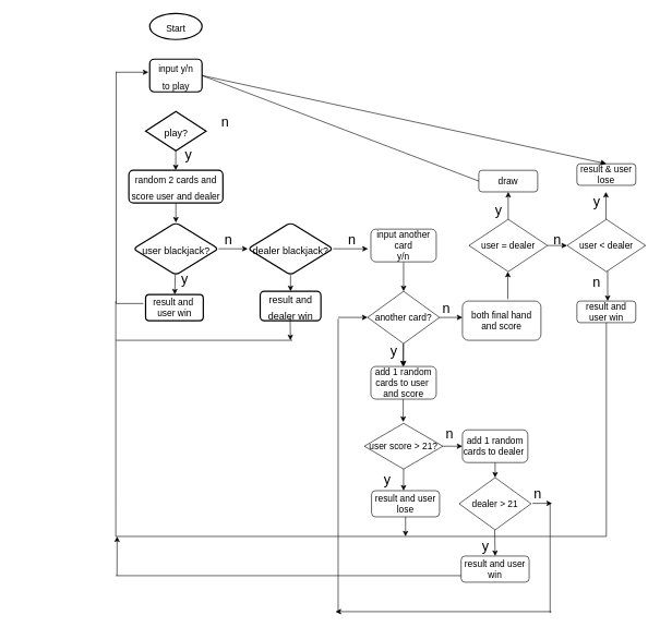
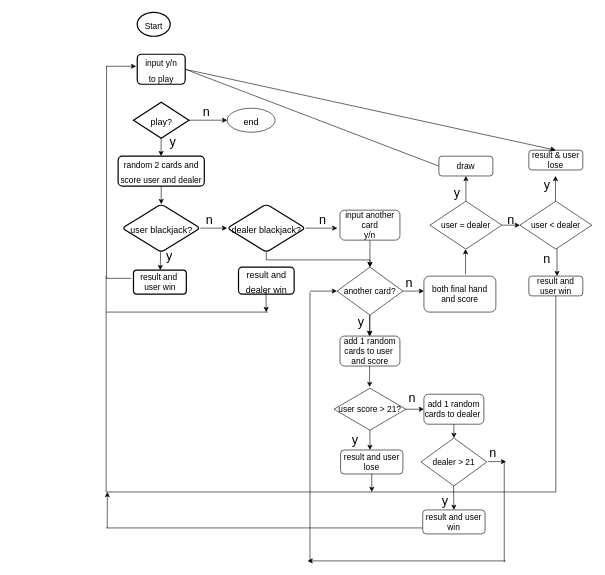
  <mxCell id="0" />
  <mxCell id="1" parent="0" />
- <mxCell id="2" value="&lt;font style=&quot;font-size: 14px&quot;&gt;Start&lt;/font&gt;" style="strokeWidth=2;html=1;shape=mxgraph.flowchart.start_1;whiteSpace=wrap;fontSize=21;" parent="1" vertex="1"><mxGeometry x="227.87" y="20" width="80" height="40" as="geometry" /></mxCell>
+ <mxCell id="2" value="&lt;font style=&quot;font-size: 14px&quot;&gt;Start&lt;/font&gt;" style="strokeWidth=2;html=1;shape=mxgraph.flowchart.start_1;whiteSpace=wrap;fontSize=21;" parent="1" vertex="1"><mxGeometry x="227.87" y="20" width="55" height="40" as="geometry" /></mxCell>
  <mxCell id="3" value="&lt;font style=&quot;font-size: 14px&quot;&gt;input y/n&lt;br&gt;to play&lt;/font&gt;" style="rounded=1;whiteSpace=wrap;html=1;absoluteArcSize=1;arcSize=14;strokeWidth=2;fontSize=21;" parent="1" vertex="1"><mxGeometry x="227.87" y="90" width="80" height="50" as="geometry" /></mxCell>
+ <mxCell id="4" value="" style="edgeStyle=none;rounded=0;orthogonalLoop=1;jettySize=auto;html=1;fontSize=21;" parent="1" source="6" target="8" edge="1"><mxGeometry relative="1" as="geometry" /></mxCell>
  <mxCell id="5" value="" style="edgeStyle=none;rounded=0;orthogonalLoop=1;jettySize=auto;html=1;fontSize=21;" parent="1" source="6" edge="1"><mxGeometry relative="1" as="geometry"><mxPoint x="267.62" y="260" as="targetPoint" /></mxGeometry></mxCell>
  <mxCell id="6" value="&lt;font style=&quot;font-size: 15px&quot;&gt;play?&lt;/font&gt;" style="strokeWidth=2;html=1;shape=mxgraph.flowchart.decision;whiteSpace=wrap;fontSize=21;" parent="1" vertex="1"><mxGeometry x="221.62" y="170" width="92.5" height="60" as="geometry" /></mxCell>
  <mxCell id="7" value="n" style="text;html=1;resizable=0;autosize=1;align=center;verticalAlign=middle;points=[];fillColor=none;strokeColor=none;rounded=0;fontSize=21;" parent="1" vertex="1"><mxGeometry x="327.87" y="170" width="30" height="30" as="geometry" /></mxCell>
+ <mxCell id="8" value="&lt;font style=&quot;font-size: 15px&quot;&gt;end&lt;/font&gt;" style="ellipse;whiteSpace=wrap;html=1;fontSize=21;" parent="1" vertex="1"><mxGeometry x="377.87" y="180" width="80" height="40" as="geometry" /></mxCell>
  <mxCell id="9" value="y" style="text;html=1;resizable=0;autosize=1;align=center;verticalAlign=middle;points=[];fillColor=none;strokeColor=none;rounded=0;fontSize=21;" parent="1" vertex="1"><mxGeometry x="271.62" y="220" width="30" height="30" as="geometry" /></mxCell>
  <mxCell id="10" value="" style="edgeStyle=none;rounded=0;orthogonalLoop=1;jettySize=auto;html=1;fontSize=21;" parent="1" source="11" target="14" edge="1"><mxGeometry relative="1" as="geometry" /></mxCell>
  <mxCell id="11" value="&lt;span style=&quot;font-size: 14px&quot;&gt;random 2 cards and score user and dealer&lt;/span&gt;" style="rounded=1;whiteSpace=wrap;html=1;absoluteArcSize=1;arcSize=14;strokeWidth=2;fontSize=21;" parent="1" vertex="1"><mxGeometry x="196" y="260" width="143.75" height="50" as="geometry" /></mxCell>
  <mxCell id="12" value="" style="edgeStyle=none;rounded=0;orthogonalLoop=1;jettySize=auto;html=1;fontSize=21;" parent="1" source="14" target="17" edge="1"><mxGeometry relative="1" as="geometry" /></mxCell>
  <mxCell id="13" value="" style="edgeStyle=none;rounded=0;orthogonalLoop=1;jettySize=auto;html=1;fontSize=21;" parent="1" source="14" target="20" edge="1"><mxGeometry relative="1" as="geometry" /></mxCell>
  <mxCell id="14" value="&lt;font style=&quot;font-size: 15px&quot;&gt;user blackjack?&lt;/font&gt;" style="rhombus;whiteSpace=wrap;html=1;rounded=1;fontSize=21;strokeWidth=2;arcSize=14;" parent="1" vertex="1"><mxGeometry x="202.55" y="340" width="130.63" height="80" as="geometry" /></mxCell>
  <mxCell id="15" value="" style="edgeStyle=none;rounded=0;orthogonalLoop=1;jettySize=auto;html=1;fontSize=21;" parent="1" source="17" edge="1"><mxGeometry relative="1" as="geometry"><mxPoint x="561.62" y="380" as="targetPoint" /></mxGeometry></mxCell>
- <mxCell id="16" value="" style="edgeStyle=elbowEdgeStyle;rounded=0;orthogonalLoop=1;jettySize=auto;elbow=vertical;html=1;fontSize=14;" parent="1" source="17" target="24" edge="1"><mxGeometry relative="1" as="geometry" /></mxCell>
+ <mxCell id="16" value="" style="edgeStyle=elbowEdgeStyle;rounded=0;orthogonalLoop=1;jettySize=auto;elbow=vertical;html=1;fontSize=14;" parent="1" source="17" target="31" edge="1"><mxGeometry relative="1" as="geometry" /></mxCell>
  <mxCell id="17" value="&lt;font style=&quot;font-size: 15px&quot;&gt;dealer blackjack?&lt;/font&gt;" style="rhombus;whiteSpace=wrap;html=1;rounded=1;fontSize=21;strokeWidth=2;arcSize=14;" parent="1" vertex="1"><mxGeometry x="377.87" y="340" width="130.63" height="80" as="geometry" /></mxCell>
  <mxCell id="18" value="n" style="text;html=1;resizable=0;autosize=1;align=center;verticalAlign=middle;points=[];fillColor=none;strokeColor=none;rounded=0;fontSize=21;" parent="1" vertex="1"><mxGeometry x="333.18" y="350" width="30" height="30" as="geometry" /></mxCell>
  <mxCell id="19" value="n" style="text;html=1;resizable=0;autosize=1;align=center;verticalAlign=middle;points=[];fillColor=none;strokeColor=none;rounded=0;fontSize=21;" parent="1" vertex="1"><mxGeometry x="521.62" y="350" width="30" height="30" as="geometry" /></mxCell>
  <mxCell id="20" value="result and&amp;nbsp;&lt;br&gt;user win" style="whiteSpace=wrap;html=1;rounded=1;fontSize=14;strokeWidth=2;arcSize=14;" parent="1" vertex="1"><mxGeometry x="221.62" y="450" width="88.14" height="40" as="geometry" /></mxCell>
  <mxCell id="21" value="" style="shape=partialRectangle;whiteSpace=wrap;html=1;top=0;left=0;fillColor=none;fontSize=14;rotation=90;" parent="1" vertex="1"><mxGeometry x="20.18" y="266.69" width="353.59" height="40.54" as="geometry" /></mxCell>
  <mxCell id="22" value="" style="endArrow=classic;html=1;fontSize=14;" parent="1" edge="1"><mxGeometry width="50" height="50" relative="1" as="geometry"><mxPoint x="176" y="110" as="sourcePoint" /><mxPoint x="226" y="110" as="targetPoint" /></mxGeometry></mxCell>
  <mxCell id="23" value="y" style="text;html=1;resizable=0;autosize=1;align=center;verticalAlign=middle;points=[];fillColor=none;strokeColor=none;rounded=0;fontSize=21;" parent="1" vertex="1"><mxGeometry x="266" y="410" width="30" height="30" as="geometry" /></mxCell>
  <mxCell id="24" value="&lt;font style=&quot;font-size: 15px&quot;&gt;result and dealer win&lt;/font&gt;" style="whiteSpace=wrap;html=1;rounded=1;fontSize=21;strokeWidth=2;arcSize=14;" parent="1" vertex="1"><mxGeometry x="396.77" y="445" width="92.82" height="45" as="geometry" /></mxCell>
  <mxCell id="25" value="" style="endArrow=none;html=1;fontSize=14;" parent="1" edge="1"><mxGeometry width="50" height="50" relative="1" as="geometry"><mxPoint x="176" y="520" as="sourcePoint" /><mxPoint x="446" y="520" as="targetPoint" /></mxGeometry></mxCell>
  <mxCell id="26" value="" style="endArrow=classic;html=1;fontSize=14;" parent="1" edge="1"><mxGeometry width="50" height="50" relative="1" as="geometry"><mxPoint x="442.59" y="485" as="sourcePoint" /><mxPoint x="443" y="520" as="targetPoint" /></mxGeometry></mxCell>
  <mxCell id="27" value="" style="endArrow=none;html=1;fontSize=14;" parent="1" edge="1"><mxGeometry width="50" height="50" relative="1" as="geometry"><mxPoint x="176" y="520" as="sourcePoint" /><mxPoint x="176" y="460" as="targetPoint" /></mxGeometry></mxCell>
  <mxCell id="28" value="" style="edgeStyle=elbowEdgeStyle;rounded=0;orthogonalLoop=1;jettySize=auto;elbow=vertical;html=1;fontSize=14;" parent="1" source="29" edge="1"><mxGeometry relative="1" as="geometry"><mxPoint x="616" y="445" as="targetPoint" /></mxGeometry></mxCell>
  <mxCell id="29" value="input another card&lt;br&gt;y/n" style="rounded=1;whiteSpace=wrap;html=1;fontSize=14;" parent="1" vertex="1"><mxGeometry x="566" y="350" width="100" height="50" as="geometry" /></mxCell>
  <mxCell id="30" value="" style="edgeStyle=elbowEdgeStyle;rounded=0;orthogonalLoop=1;jettySize=auto;elbow=vertical;html=1;fontSize=14;" parent="1" source="31" target="32" edge="1"><mxGeometry relative="1" as="geometry" /></mxCell>
  <mxCell id="31" value="another card?" style="rhombus;whiteSpace=wrap;html=1;fontSize=14;" parent="1" vertex="1"><mxGeometry x="561" y="445" width="110" height="80" as="geometry" /></mxCell>
  <mxCell id="32" value="add 1 random cards to user&amp;nbsp; and score" style="rounded=1;whiteSpace=wrap;html=1;fontSize=14;" parent="1" vertex="1"><mxGeometry x="566" y="560" width="100" height="50" as="geometry" /></mxCell>
  <mxCell id="33" value="" style="endArrow=classic;html=1;fontSize=14;" parent="1" edge="1"><mxGeometry width="50" height="50" relative="1" as="geometry"><mxPoint x="615.41" y="525" as="sourcePoint" /><mxPoint x="615" y="560" as="targetPoint" /></mxGeometry></mxCell>
  <mxCell id="34" value="" style="edgeStyle=elbowEdgeStyle;rounded=0;orthogonalLoop=1;jettySize=auto;elbow=vertical;html=1;fontSize=14;" parent="1" edge="1"><mxGeometry relative="1" as="geometry"><mxPoint x="615.41" y="610" as="sourcePoint" /><mxPoint x="615.41" y="645" as="targetPoint" /></mxGeometry></mxCell>
  <mxCell id="35" value="user score &amp;gt; 21?" style="rhombus;whiteSpace=wrap;html=1;fontSize=14;" parent="1" vertex="1"><mxGeometry x="556" y="647" width="120" height="70" as="geometry" /></mxCell>
  <mxCell id="36" value="result and user lose" style="rounded=1;whiteSpace=wrap;html=1;fontSize=14;" parent="1" vertex="1"><mxGeometry x="567" y="750" width="104" height="40" as="geometry" /></mxCell>
  <mxCell id="37" value="" style="endArrow=classic;html=1;fontSize=14;exitX=0.5;exitY=1;exitDx=0;exitDy=0;" parent="1" source="35" edge="1"><mxGeometry width="50" height="50" relative="1" as="geometry"><mxPoint x="636" y="720" as="sourcePoint" /><mxPoint x="616" y="750" as="targetPoint" /></mxGeometry></mxCell>
  <mxCell id="38" value="" style="endArrow=none;html=1;fontSize=14;" parent="1" edge="1"><mxGeometry width="50" height="50" relative="1" as="geometry"><mxPoint x="176" y="770" as="sourcePoint" /><mxPoint x="176" y="520" as="targetPoint" /></mxGeometry></mxCell>
  <mxCell id="39" value="y" style="text;html=1;resizable=0;autosize=1;align=center;verticalAlign=middle;points=[];fillColor=none;strokeColor=none;rounded=0;fontSize=21;" parent="1" vertex="1"><mxGeometry x="586" y="520" width="30" height="30" as="geometry" /></mxCell>
  <mxCell id="40" value="y" style="text;html=1;resizable=0;autosize=1;align=center;verticalAlign=middle;points=[];fillColor=none;strokeColor=none;rounded=0;fontSize=21;" parent="1" vertex="1"><mxGeometry x="576" y="717" width="30" height="30" as="geometry" /></mxCell>
  <mxCell id="41" value="both final hand and score" style="rounded=1;whiteSpace=wrap;html=1;fontSize=14;" parent="1" vertex="1"><mxGeometry x="706" y="460" width="120" height="60" as="geometry" /></mxCell>
  <mxCell id="42" value="user = dealer" style="rhombus;whiteSpace=wrap;html=1;fontSize=14;" parent="1" vertex="1"><mxGeometry x="716" y="335" width="120" height="80" as="geometry" /></mxCell>
  <mxCell id="43" value="draw" style="rounded=1;whiteSpace=wrap;html=1;fontSize=14;" parent="1" vertex="1"><mxGeometry x="731" y="260" width="90" height="33" as="geometry" /></mxCell>
  <mxCell id="44" value="" style="endArrow=classic;html=1;fontSize=14;exitX=0.5;exitY=0;exitDx=0;exitDy=0;" parent="1" source="42" edge="1"><mxGeometry width="50" height="50" relative="1" as="geometry"><mxPoint x="726" y="343" as="sourcePoint" /><mxPoint x="776" y="293" as="targetPoint" /></mxGeometry></mxCell>
  <mxCell id="45" value="" style="endArrow=classic;html=1;fontSize=14;exitX=0.5;exitY=0;exitDx=0;exitDy=0;" parent="1" edge="1"><mxGeometry width="50" height="50" relative="1" as="geometry"><mxPoint x="775.41" y="457" as="sourcePoint" /><mxPoint x="775.41" y="415" as="targetPoint" /></mxGeometry></mxCell>
  <mxCell id="46" value="" style="endArrow=classic;html=1;fontSize=14;exitX=0.5;exitY=0;exitDx=0;exitDy=0;" parent="1" edge="1"><mxGeometry width="50" height="50" relative="1" as="geometry"><mxPoint x="671" y="485" as="sourcePoint" /><mxPoint x="706" y="485" as="targetPoint" /></mxGeometry></mxCell>
  <mxCell id="47" value="n" style="text;html=1;resizable=0;autosize=1;align=center;verticalAlign=middle;points=[];fillColor=none;strokeColor=none;rounded=0;fontSize=21;" parent="1" vertex="1"><mxGeometry x="666" y="455" width="30" height="30" as="geometry" /></mxCell>
  <mxCell id="48" value="y" style="text;html=1;resizable=0;autosize=1;align=center;verticalAlign=middle;points=[];fillColor=none;strokeColor=none;rounded=0;fontSize=21;" parent="1" vertex="1"><mxGeometry x="746" y="305" width="30" height="30" as="geometry" /></mxCell>
  <mxCell id="49" value="" style="endArrow=none;html=1;fontSize=14;exitX=1;exitY=0.5;exitDx=0;exitDy=0;entryX=0;entryY=0.5;entryDx=0;entryDy=0;" parent="1" source="3" target="43" edge="1"><mxGeometry width="50" height="50" relative="1" as="geometry"><mxPoint x="636" y="320" as="sourcePoint" /><mxPoint x="726" y="280" as="targetPoint" /></mxGeometry></mxCell>
  <mxCell id="50" value="user &amp;lt; dealer" style="rhombus;whiteSpace=wrap;html=1;fontSize=14;" parent="1" vertex="1"><mxGeometry x="866" y="335" width="120" height="80" as="geometry" /></mxCell>
  <mxCell id="51" value="" style="endArrow=classic;html=1;fontSize=14;entryX=0;entryY=0.5;entryDx=0;entryDy=0;exitX=1;exitY=0.5;exitDx=0;exitDy=0;" parent="1" source="42" target="50" edge="1"><mxGeometry width="50" height="50" relative="1" as="geometry"><mxPoint x="636" y="320" as="sourcePoint" /><mxPoint x="686" y="270" as="targetPoint" /></mxGeometry></mxCell>
  <mxCell id="52" value="" style="endArrow=classic;html=1;fontSize=14;exitX=0.5;exitY=0;exitDx=0;exitDy=0;" parent="1" edge="1"><mxGeometry width="50" height="50" relative="1" as="geometry"><mxPoint x="925.41" y="335" as="sourcePoint" /><mxPoint x="925.41" y="293" as="targetPoint" /></mxGeometry></mxCell>
  <mxCell id="53" value="y" style="text;html=1;resizable=0;autosize=1;align=center;verticalAlign=middle;points=[];fillColor=none;strokeColor=none;rounded=0;fontSize=21;" parent="1" vertex="1"><mxGeometry x="896" y="293" width="30" height="30" as="geometry" /></mxCell>
  <mxCell id="54" value="result &amp;amp; user lose" style="rounded=1;whiteSpace=wrap;html=1;fontSize=14;" parent="1" vertex="1"><mxGeometry x="881" y="250" width="90" height="33" as="geometry" /></mxCell>
  <mxCell id="55" value="" style="endArrow=block;html=1;fontSize=14;entryX=0.5;entryY=0;entryDx=0;entryDy=0;exitX=1;exitY=0.5;exitDx=0;exitDy=0;" parent="1" source="3" target="54" edge="1"><mxGeometry width="50" height="50" relative="1" as="geometry"><mxPoint x="636" y="320" as="sourcePoint" /><mxPoint x="686" y="270" as="targetPoint" /></mxGeometry></mxCell>
  <mxCell id="56" value="n" style="text;html=1;resizable=0;autosize=1;align=center;verticalAlign=middle;points=[];fillColor=none;strokeColor=none;rounded=0;fontSize=21;" parent="1" vertex="1"><mxGeometry x="896" y="415" width="30" height="30" as="geometry" /></mxCell>
  <mxCell id="57" value="" style="endArrow=classic;html=1;fontSize=14;exitX=1.065;exitY=-0.037;exitDx=0;exitDy=0;exitPerimeter=0;" parent="1" source="56" edge="1"><mxGeometry width="50" height="50" relative="1" as="geometry"><mxPoint x="636" y="320" as="sourcePoint" /><mxPoint x="928" y="460" as="targetPoint" /></mxGeometry></mxCell>
  <mxCell id="58" value="result and user win" style="rounded=1;whiteSpace=wrap;html=1;fontSize=14;" parent="1" vertex="1"><mxGeometry x="881" y="460" width="90" height="33" as="geometry" /></mxCell>
  <mxCell id="59" value="" style="endArrow=none;html=1;fontSize=14;entryX=0.5;entryY=1;entryDx=0;entryDy=0;" parent="1" target="58" edge="1"><mxGeometry width="50" height="50" relative="1" as="geometry"><mxPoint x="926" y="820" as="sourcePoint" /><mxPoint x="686" y="620" as="targetPoint" /></mxGeometry></mxCell>
  <mxCell id="60" value="" style="endArrow=none;html=1;fontSize=14;" parent="1" edge="1"><mxGeometry width="50" height="50" relative="1" as="geometry"><mxPoint x="926" y="820" as="sourcePoint" /><mxPoint x="176" y="820" as="targetPoint" /></mxGeometry></mxCell>
  <mxCell id="61" value="" style="endArrow=none;html=1;fontSize=14;" parent="1" edge="1"><mxGeometry width="50" height="50" relative="1" as="geometry"><mxPoint x="176" y="820" as="sourcePoint" /><mxPoint x="176" y="770" as="targetPoint" /></mxGeometry></mxCell>
  <mxCell id="62" value="result and user win" style="rounded=1;whiteSpace=wrap;html=1;fontSize=14;" parent="1" vertex="1"><mxGeometry x="704" y="850" width="104" height="40" as="geometry" /></mxCell>
  <mxCell id="63" value="n" style="text;html=1;resizable=0;autosize=1;align=center;verticalAlign=middle;points=[];fillColor=none;strokeColor=none;rounded=0;fontSize=21;" parent="1" vertex="1"><mxGeometry x="671" y="647" width="30" height="30" as="geometry" /></mxCell>
  <mxCell id="64" value="" style="endArrow=classic;html=1;fontSize=14;exitX=0.5;exitY=1;exitDx=0;exitDy=0;" parent="1" source="36" edge="1"><mxGeometry width="50" height="50" relative="1" as="geometry"><mxPoint x="486" y="770" as="sourcePoint" /><mxPoint x="619" y="820" as="targetPoint" /></mxGeometry></mxCell>
  <mxCell id="65" value="dealer &amp;gt; 21" style="rhombus;whiteSpace=wrap;html=1;fontSize=14;" parent="1" vertex="1"><mxGeometry x="701" y="730" width="110" height="80" as="geometry" /></mxCell>
  <mxCell id="66" value="add 1 random cards to dealer&amp;nbsp;" style="rounded=1;whiteSpace=wrap;html=1;fontSize=14;" parent="1" vertex="1"><mxGeometry x="706" y="657" width="100" height="50" as="geometry" /></mxCell>
  <mxCell id="67" value="" style="endArrow=classic;html=1;fontSize=14;entryX=0;entryY=0.5;entryDx=0;entryDy=0;exitX=1;exitY=0.5;exitDx=0;exitDy=0;" parent="1" source="35" target="66" edge="1"><mxGeometry width="50" height="50" relative="1" as="geometry"><mxPoint x="616" y="720" as="sourcePoint" /><mxPoint x="666" y="670" as="targetPoint" /></mxGeometry></mxCell>
  <mxCell id="68" value="" style="endArrow=classic;html=1;fontSize=14;entryX=0.5;entryY=0;entryDx=0;entryDy=0;exitX=0.5;exitY=1;exitDx=0;exitDy=0;" parent="1" source="66" target="65" edge="1"><mxGeometry width="50" height="50" relative="1" as="geometry"><mxPoint x="686" y="692" as="sourcePoint" /><mxPoint x="716" y="692" as="targetPoint" /></mxGeometry></mxCell>
  <mxCell id="69" value="" style="endArrow=classic;html=1;fontSize=14;entryX=0.5;entryY=0;entryDx=0;entryDy=0;exitX=0.5;exitY=1;exitDx=0;exitDy=0;" parent="1" target="62" edge="1"><mxGeometry width="50" height="50" relative="1" as="geometry"><mxPoint x="755.41" y="810" as="sourcePoint" /><mxPoint x="755.41" y="833" as="targetPoint" /></mxGeometry></mxCell>
  <mxCell id="70" value="" style="endArrow=none;html=1;fontSize=14;entryX=0;entryY=0.75;entryDx=0;entryDy=0;" parent="1" target="62" edge="1"><mxGeometry width="50" height="50" relative="1" as="geometry"><mxPoint x="176" y="880" as="sourcePoint" /><mxPoint x="696" y="870" as="targetPoint" /></mxGeometry></mxCell>
  <mxCell id="71" value="" style="endArrow=classic;html=1;fontSize=14;" parent="1" edge="1"><mxGeometry width="50" height="50" relative="1" as="geometry"><mxPoint x="177.87" y="880" as="sourcePoint" /><mxPoint x="178" y="820" as="targetPoint" /></mxGeometry></mxCell>
  <mxCell id="72" value="" style="endArrow=classic;html=1;fontSize=14;entryX=0;entryY=0.5;entryDx=0;entryDy=0;exitX=1;exitY=0.5;exitDx=0;exitDy=0;" parent="1" edge="1"><mxGeometry width="50" height="50" relative="1" as="geometry"><mxPoint x="813" y="769.41" as="sourcePoint" /><mxPoint x="843" y="769.41" as="targetPoint" /></mxGeometry></mxCell>
  <mxCell id="73" value="" style="endArrow=none;html=1;fontSize=14;" parent="1" edge="1"><mxGeometry width="50" height="50" relative="1" as="geometry"><mxPoint x="840" y="937" as="sourcePoint" /><mxPoint x="840" y="770" as="targetPoint" /></mxGeometry></mxCell>
  <mxCell id="74" value="" style="endArrow=classic;html=1;fontSize=14;" parent="1" edge="1"><mxGeometry width="50" height="50" relative="1" as="geometry"><mxPoint x="842" y="935" as="sourcePoint" /><mxPoint x="512" y="935" as="targetPoint" /></mxGeometry></mxCell>
  <mxCell id="75" value="" style="endArrow=none;html=1;fontSize=14;" parent="1" edge="1"><mxGeometry width="50" height="50" relative="1" as="geometry"><mxPoint x="516" y="937" as="sourcePoint" /><mxPoint x="516" y="487" as="targetPoint" /></mxGeometry></mxCell>
  <mxCell id="76" value="" style="endArrow=classic;html=1;fontSize=14;entryX=0;entryY=0.5;entryDx=0;entryDy=0;" parent="1" target="31" edge="1"><mxGeometry width="50" height="50" relative="1" as="geometry"><mxPoint x="516" y="485" as="sourcePoint" /><mxPoint x="566" y="435" as="targetPoint" /></mxGeometry></mxCell>
  <mxCell id="77" value="n" style="text;html=1;resizable=0;autosize=1;align=center;verticalAlign=middle;points=[];fillColor=none;strokeColor=none;rounded=0;fontSize=21;" parent="1" vertex="1"><mxGeometry x="806" y="740" width="30" height="30" as="geometry" /></mxCell>
  <mxCell id="78" value="y" style="text;html=1;resizable=0;autosize=1;align=center;verticalAlign=middle;points=[];fillColor=none;strokeColor=none;rounded=0;fontSize=21;" parent="1" vertex="1"><mxGeometry x="726" y="820" width="30" height="30" as="geometry" /></mxCell>
  <mxCell id="79" value="n" style="text;html=1;resizable=0;autosize=1;align=center;verticalAlign=middle;points=[];fillColor=none;strokeColor=none;rounded=0;fontSize=21;" vertex="1" parent="1"><mxGeometry x="836" y="350" width="30" height="30" as="geometry" /></mxCell>
